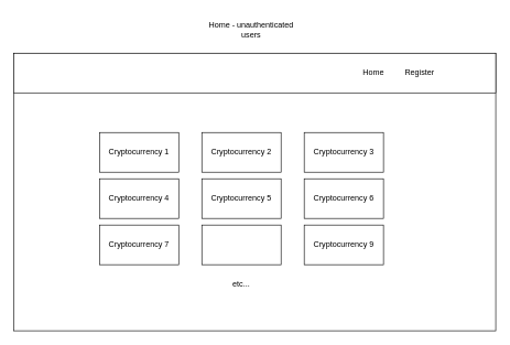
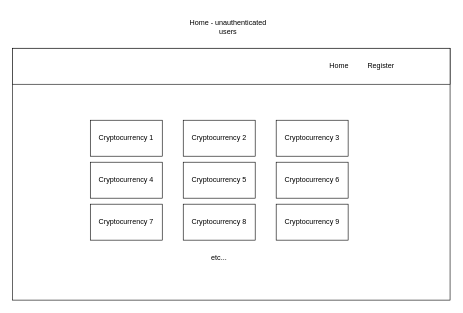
  <mxCell id="0" />
  <mxCell id="1" parent="0" />
  <mxCell id="2" value="" style="rounded=0;whiteSpace=wrap;html=1;" parent="1" vertex="1"><mxGeometry x="20" y="80" width="730" height="420" as="geometry" /></mxCell>
  <mxCell id="3" value="" style="rounded=0;whiteSpace=wrap;html=1;" parent="1" vertex="1"><mxGeometry x="150" y="340" width="120" height="60" as="geometry" /></mxCell>
  <mxCell id="4" value="" style="rounded=0;whiteSpace=wrap;html=1;" parent="1" vertex="1"><mxGeometry x="20" y="80" width="730" height="60" as="geometry" /></mxCell>
  <mxCell id="5" value="Home" style="text;html=1;strokeColor=none;fillColor=none;align=center;verticalAlign=middle;whiteSpace=wrap;rounded=0;" parent="1" vertex="1"><mxGeometry x="530" y="85" width="70" height="50" as="geometry" /></mxCell>
  <mxCell id="6" value="Register" style="text;html=1;strokeColor=none;fillColor=none;align=center;verticalAlign=middle;whiteSpace=wrap;rounded=0;" parent="1" vertex="1"><mxGeometry x="600" y="85" width="70" height="50" as="geometry" /></mxCell>
  <mxCell id="7" value="Home - unauthenticated users" style="text;html=1;strokeColor=none;fillColor=none;align=center;verticalAlign=middle;whiteSpace=wrap;rounded=0;" parent="1" vertex="1"><mxGeometry x="300" y="20" width="160" height="50" as="geometry" /></mxCell>
  <mxCell id="8" value="" style="rounded=0;whiteSpace=wrap;html=1;" parent="1" vertex="1"><mxGeometry x="150" y="200" width="120" height="60" as="geometry" /></mxCell>
  <mxCell id="9" value="Cryptocurrency 1" style="text;html=1;strokeColor=none;fillColor=none;align=center;verticalAlign=middle;whiteSpace=wrap;rounded=0;" parent="1" vertex="1"><mxGeometry x="160" y="210" width="100" height="40" as="geometry" /></mxCell>
  <mxCell id="10" value="Cryptocurrency 7" style="text;html=1;strokeColor=none;fillColor=none;align=center;verticalAlign=middle;whiteSpace=wrap;rounded=0;" parent="1" vertex="1"><mxGeometry x="160" y="350" width="100" height="40" as="geometry" /></mxCell>
  <mxCell id="11" value="" style="rounded=0;whiteSpace=wrap;html=1;" parent="1" vertex="1"><mxGeometry x="150" y="270" width="120" height="60" as="geometry" /></mxCell>
  <mxCell id="12" value="Cryptocurrency 4" style="text;html=1;strokeColor=none;fillColor=none;align=center;verticalAlign=middle;whiteSpace=wrap;rounded=0;" parent="1" vertex="1"><mxGeometry x="160" y="280" width="100" height="40" as="geometry" /></mxCell>
  <mxCell id="13" value="etc..." style="text;html=1;strokeColor=none;fillColor=none;align=center;verticalAlign=middle;whiteSpace=wrap;rounded=0;" parent="1" vertex="1"><mxGeometry x="345" y="420" width="40" height="20" as="geometry" /></mxCell>
  <mxCell id="14" value="" style="rounded=0;whiteSpace=wrap;html=1;" parent="1" vertex="1"><mxGeometry x="305" y="200" width="120" height="60" as="geometry" /></mxCell>
  <mxCell id="15" value="" style="rounded=0;whiteSpace=wrap;html=1;" parent="1" vertex="1"><mxGeometry x="460" y="200" width="120" height="60" as="geometry" /></mxCell>
  <mxCell id="16" value="" style="rounded=0;whiteSpace=wrap;html=1;" parent="1" vertex="1"><mxGeometry x="305" y="270" width="120" height="60" as="geometry" /></mxCell>
  <mxCell id="17" value="" style="rounded=0;whiteSpace=wrap;html=1;" parent="1" vertex="1"><mxGeometry x="460" y="270" width="120" height="60" as="geometry" /></mxCell>
  <mxCell id="18" value="" style="rounded=0;whiteSpace=wrap;html=1;" parent="1" vertex="1"><mxGeometry x="305" y="340" width="120" height="60" as="geometry" /></mxCell>
  <mxCell id="19" value="" style="rounded=0;whiteSpace=wrap;html=1;" parent="1" vertex="1"><mxGeometry x="460" y="340" width="120" height="60" as="geometry" /></mxCell>
  <mxCell id="20" value="Cryptocurrency 2" style="text;html=1;strokeColor=none;fillColor=none;align=center;verticalAlign=middle;whiteSpace=wrap;rounded=0;" parent="1" vertex="1"><mxGeometry x="315" y="210" width="100" height="40" as="geometry" /></mxCell>
  <mxCell id="21" value="Cryptocurrency 5" style="text;html=1;strokeColor=none;fillColor=none;align=center;verticalAlign=middle;whiteSpace=wrap;rounded=0;" parent="1" vertex="1"><mxGeometry x="315" y="280" width="100" height="40" as="geometry" /></mxCell>
+ <mxCell id="22" value="Cryptocurrency 8" style="text;html=1;strokeColor=none;fillColor=none;align=center;verticalAlign=middle;whiteSpace=wrap;rounded=0;" parent="1" vertex="1"><mxGeometry x="315" y="350" width="100" height="40" as="geometry" /></mxCell>
  <mxCell id="23" value="Cryptocurrency 3" style="text;html=1;strokeColor=none;fillColor=none;align=center;verticalAlign=middle;whiteSpace=wrap;rounded=0;" parent="1" vertex="1"><mxGeometry x="470" y="210" width="100" height="40" as="geometry" /></mxCell>
  <mxCell id="24" value="Cryptocurrency 6" style="text;html=1;strokeColor=none;fillColor=none;align=center;verticalAlign=middle;whiteSpace=wrap;rounded=0;" parent="1" vertex="1"><mxGeometry x="470" y="280" width="100" height="40" as="geometry" /></mxCell>
  <mxCell id="25" value="Cryptocurrency 9" style="text;html=1;strokeColor=none;fillColor=none;align=center;verticalAlign=middle;whiteSpace=wrap;rounded=0;" parent="1" vertex="1"><mxGeometry x="470" y="350" width="100" height="40" as="geometry" /></mxCell>
